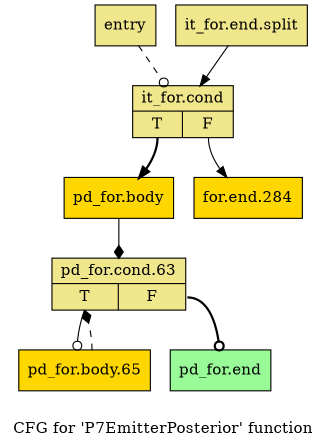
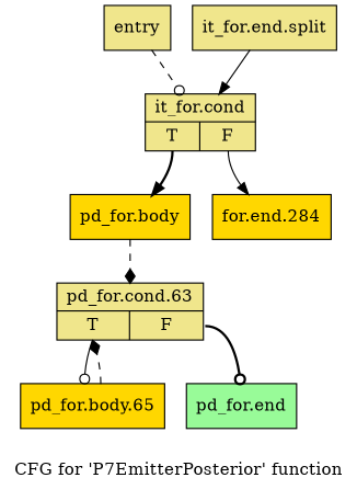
  digraph {
    label="CFG for 'P7EmitterPosterior' function"
    node [fillcolor=khaki shape=record style=filled]
    edge [arrowhead=odot style=solid]
    n1 [label="{entry}"]
    n2 [label="{it_for.cond|{<s0>T|<s1>F}}"]
    n3 [fillcolor=gold label="{pd_for.body}"]
    n4 [fillcolor=gold label="{for.end.284}"]
    n5 [label="{pd_for.cond.63|{<s0>T|<s1>F}}"]
    n6 [fillcolor=gold label="{pd_for.body.65}"]
    n7 [fillcolor=palegreen label="{pd_for.end}"]
    n8 [label="{it_for.end.split}"]
    n1 -> n2 [style=dashed]
    n2 -> n3 [arrowhead=normal style=bold tailport=s0]
    n2 -> n4 [arrowhead=normal tailport=s1]
-   n3 -> n5 [arrowhead=diamond]
+   n3 -> n5 [arrowhead=diamond style=dashed]
    n5 -> n6 [tailport=s0]
    n5 -> n7 [style=bold tailport=s1]
    n6 -> n5 [arrowhead=diamond style=dashed]
    n8 -> n2 [arrowhead=normal]
  }
